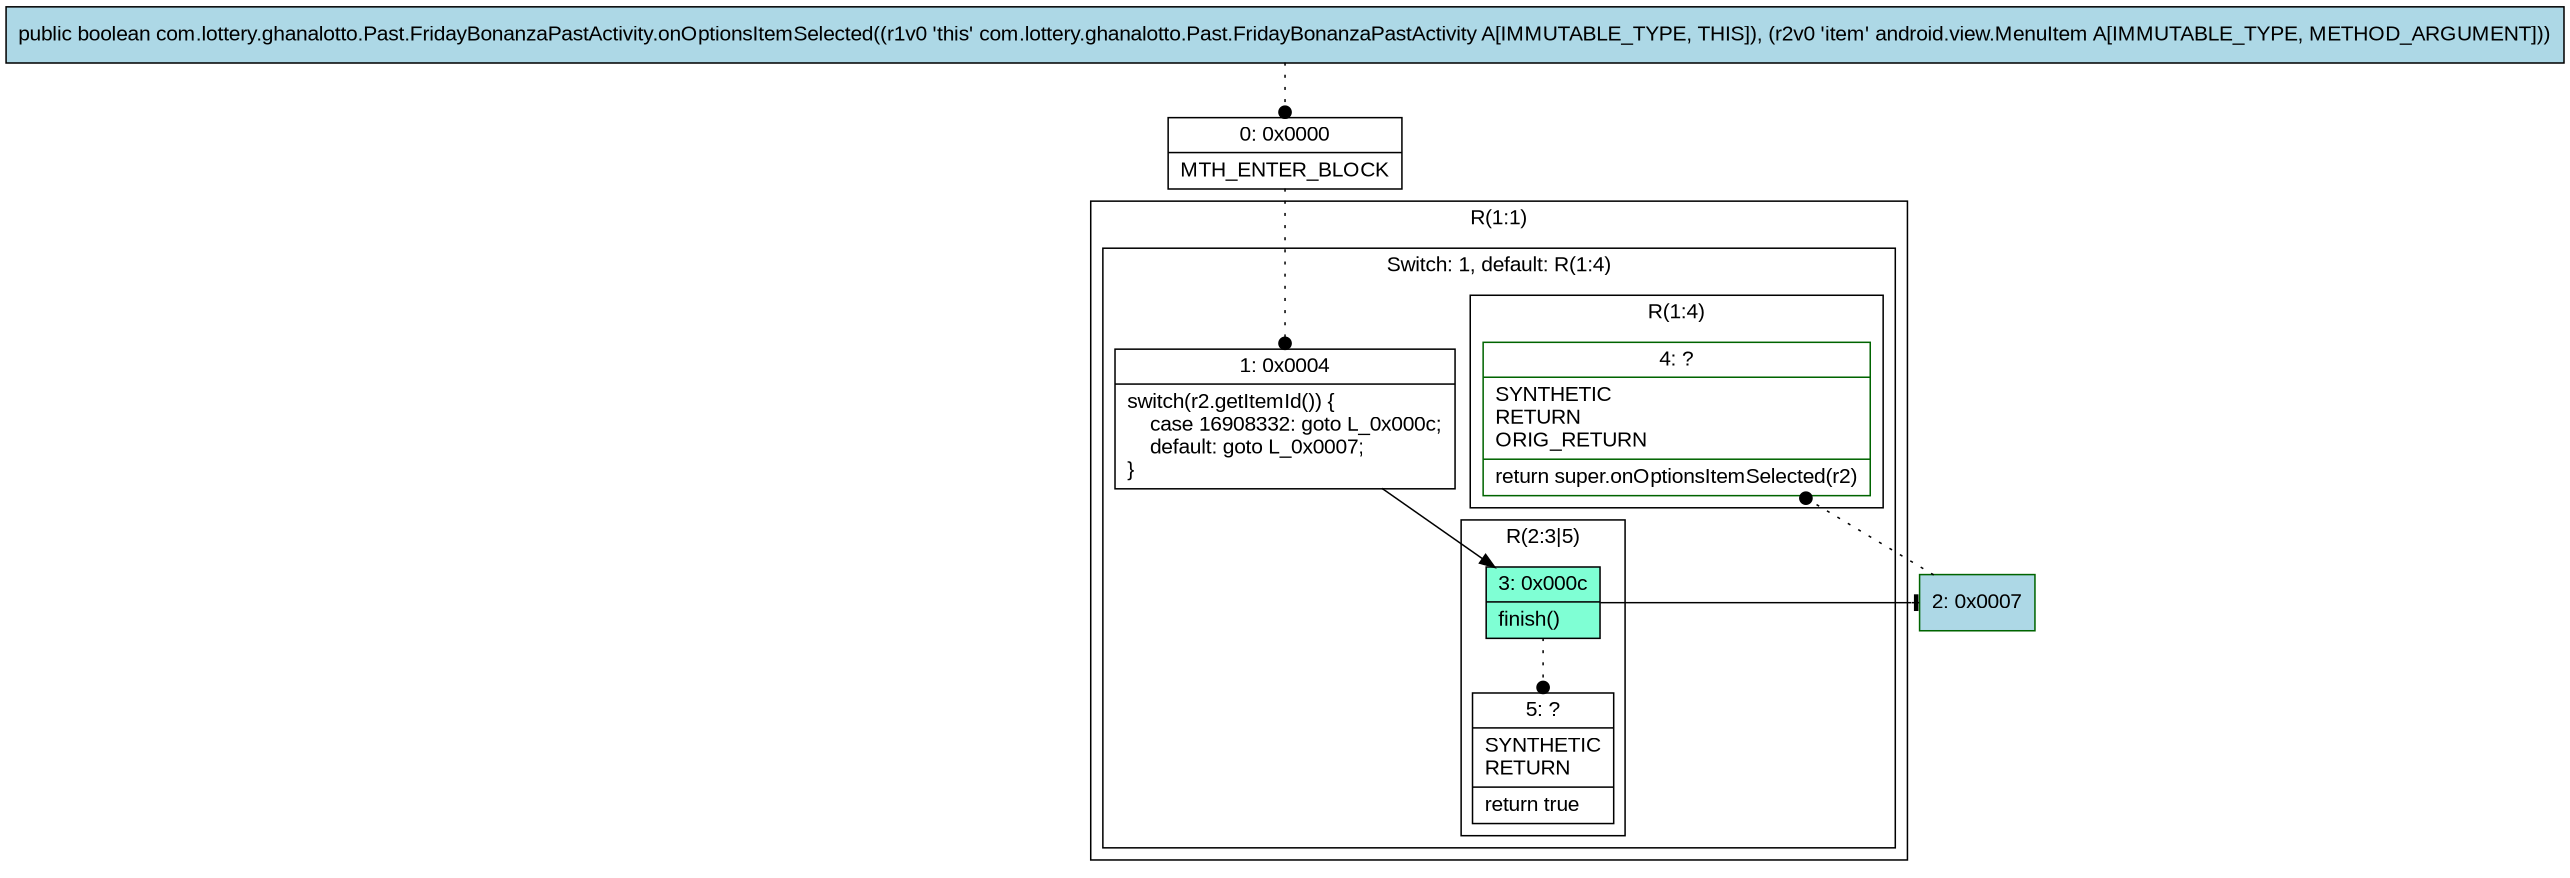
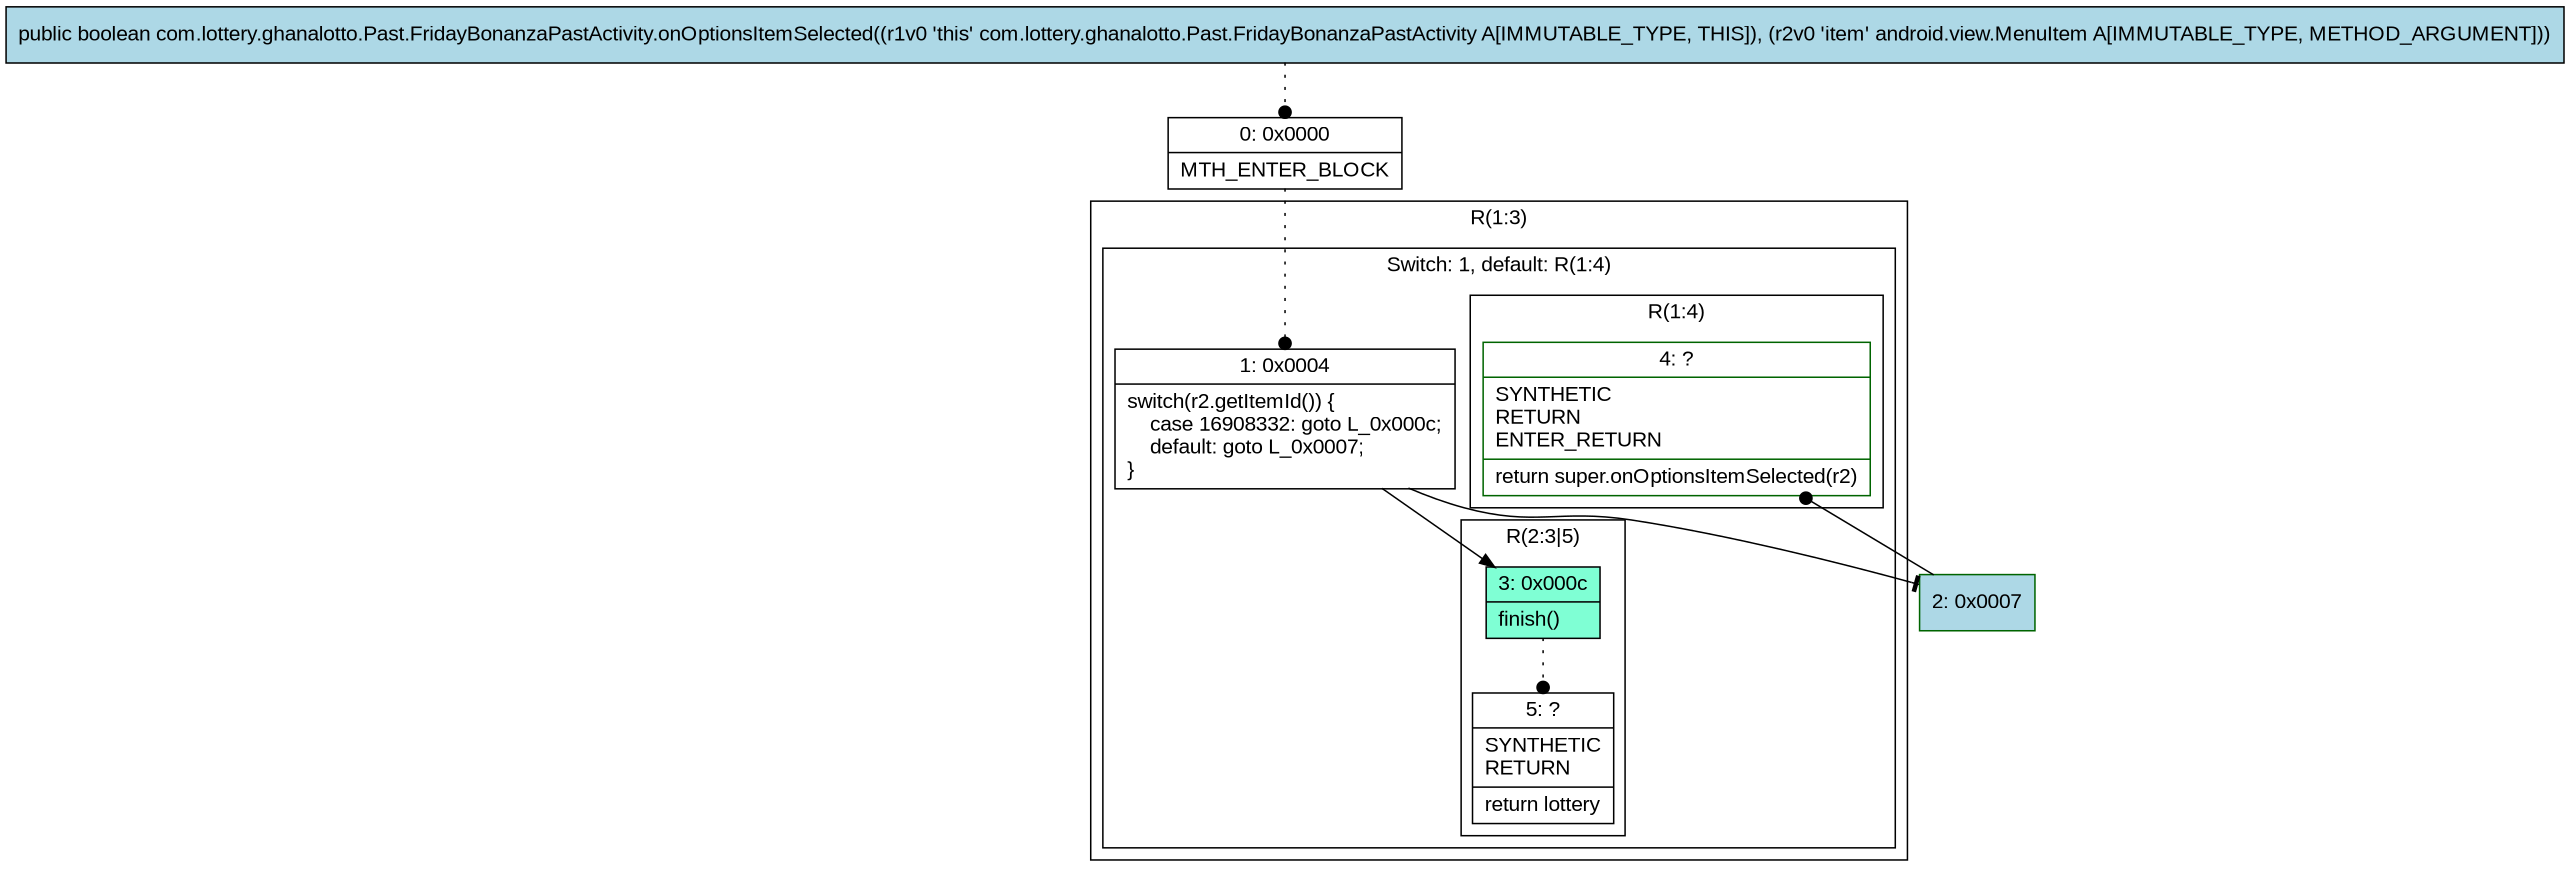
  digraph {
    fontname="Liberation Sans"
    node [color=black fillcolor=white fontname="Liberation Sans" shape=record style=filled]
    edge [arrowhead=dot fontname="Liberation Sans" style=dotted]
    n1 [fillcolor=aquamarine label="{3\:\ 0x000c|finish()\l}"]
-   n2 [label="{5\:\ ?|SYNTHETIC\lRETURN\l|return true\l}"]
-   n3 [color=darkgreen label="{4\:\ ?|SYNTHETIC\lRETURN\lORIG_RETURN\l|return super.onOptionsItemSelected(r2)\l}"]
+   n2 [label="{5\:\ ?|SYNTHETIC\lRETURN\l|return lottery\l}"]
+   n3 [color=darkgreen label="{4\:\ ?|SYNTHETIC\lRETURN\lENTER_RETURN\l|return super.onOptionsItemSelected(r2)\l}"]
    n4 [label="{1\:\ 0x0004|switch(r2.getItemId()) \{\l    case 16908332: goto L_0x000c;\l    default: goto L_0x0007;\l\}\l}"]
    n5 [color=darkgreen fillcolor=lightblue label="{2\:\ 0x0007}"]
    n6 [label="{0\:\ 0x0000|MTH_ENTER_BLOCK\l}"]
    n7 [fillcolor=lightblue label="{public boolean com.lottery.ghanalotto.Past.FridayBonanzaPastActivity.onOptionsItemSelected((r1v0 'this' com.lottery.ghanalotto.Past.FridayBonanzaPastActivity A[IMMUTABLE_TYPE, THIS]), (r2v0 'item' android.view.MenuItem A[IMMUTABLE_TYPE, METHOD_ARGUMENT])) }"]
    subgraph cluster_1 {
-     label="R(1:1)"
+     label="R(1:3)"
      subgraph cluster_2 {
        label="Switch: 1, default: R(1:4)"
        n4
        subgraph cluster_3 {
          label="R(2:3|5)"
          n1
          n2
        }
        subgraph cluster_4 {
          label="R(1:4)"
          n3
        }
      }
    }
    n1 -> n2
    n4 -> n1 [arrowhead=normal style=solid]
-   n1 -> n5 [arrowhead=tee style=solid]
-   n5 -> n3
+   n4 -> n5 [arrowhead=tee style=solid]
+   n5 -> n3 [style=solid]
    n6 -> n4
    n7 -> n6
  }
